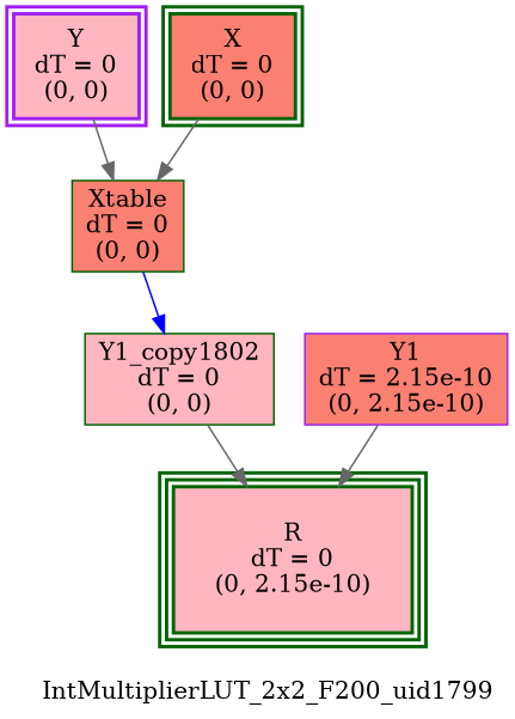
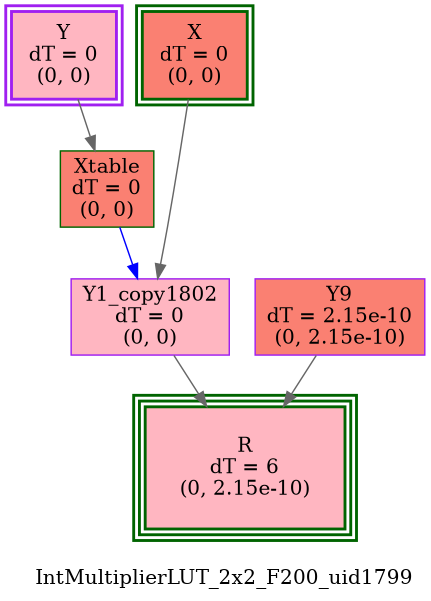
  digraph {
    label=IntMultiplierLUT_2x2_F200_uid1799
    labeljust=right
    labelloc=bottom
    nodesep=0.25
    ranksep=0.5
    node [color=darkgreen fillcolor=salmon peripheries=1 shape=box style="bold, filled,filled"]
    edge [arrowhead=normal arrowsize=1.0 arrowtail=normal color=gray40 dir=forward]
    n1 [label="X\ndT = 0\n(0, 0)" peripheries=2]
    n2 [color=purple fillcolor=lightpink label="Y\ndT = 0\n(0, 0)" peripheries=2]
-   n3 [fillcolor=lightpink label="R\ndT = 0\n(0, 2.15e-10)" peripheries=3]
+   n3 [fillcolor=lightpink label="R\ndT = 6\n(0, 2.15e-10)" peripheries=3]
    n4 [label="Xtable\ndT = 0\n(0, 0)" style=filled]
-   n5 [fillcolor=lightpink label="Y1_copy1802\ndT = 0\n(0, 0)" style=filled]
-   n6 [color=purple label="Y1\ndT = 2.15e-10\n(0, 2.15e-10)" style=filled]
+   n5 [color=purple fillcolor=lightpink label="Y1_copy1802\ndT = 0\n(0, 0)" style=filled]
+   n6 [color=purple label="Y9\ndT = 2.15e-10\n(0, 2.15e-10)" style=filled]
    subgraph sub_1 {
      rank=same
      n1
      n2
    }
    subgraph sub_2 {
      rank=same
      n3
    }
-   n1 -> n4
+   n1 -> n5
    n2 -> n4
    n4 -> n5 [color=blue]
    n5 -> n3
    n6 -> n3
  }
